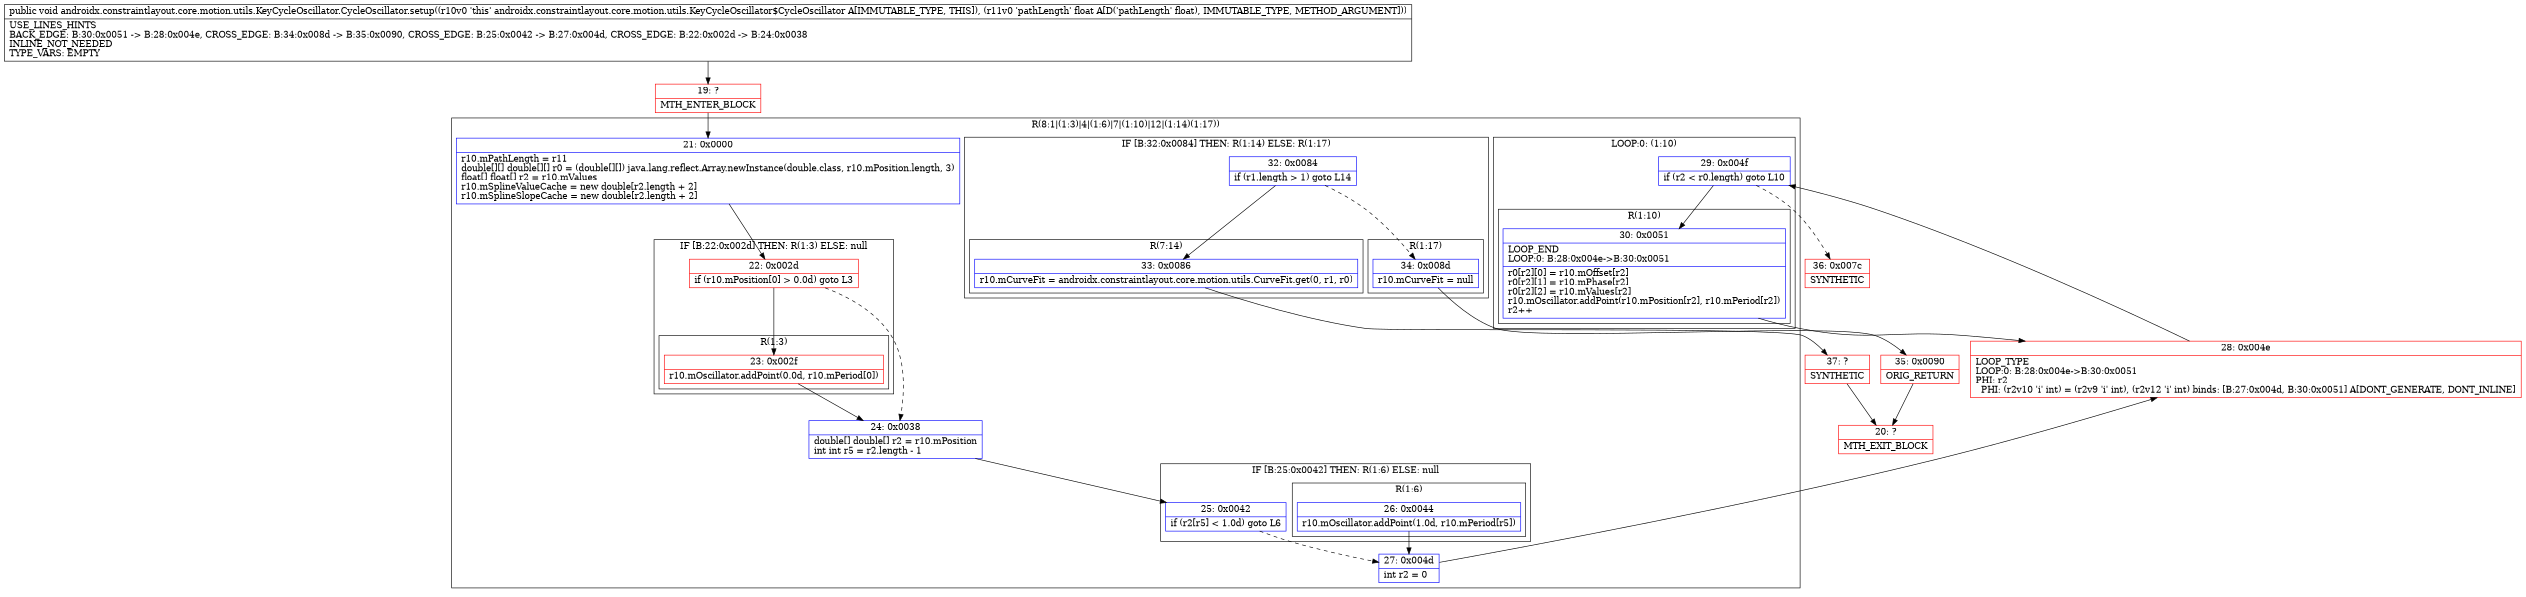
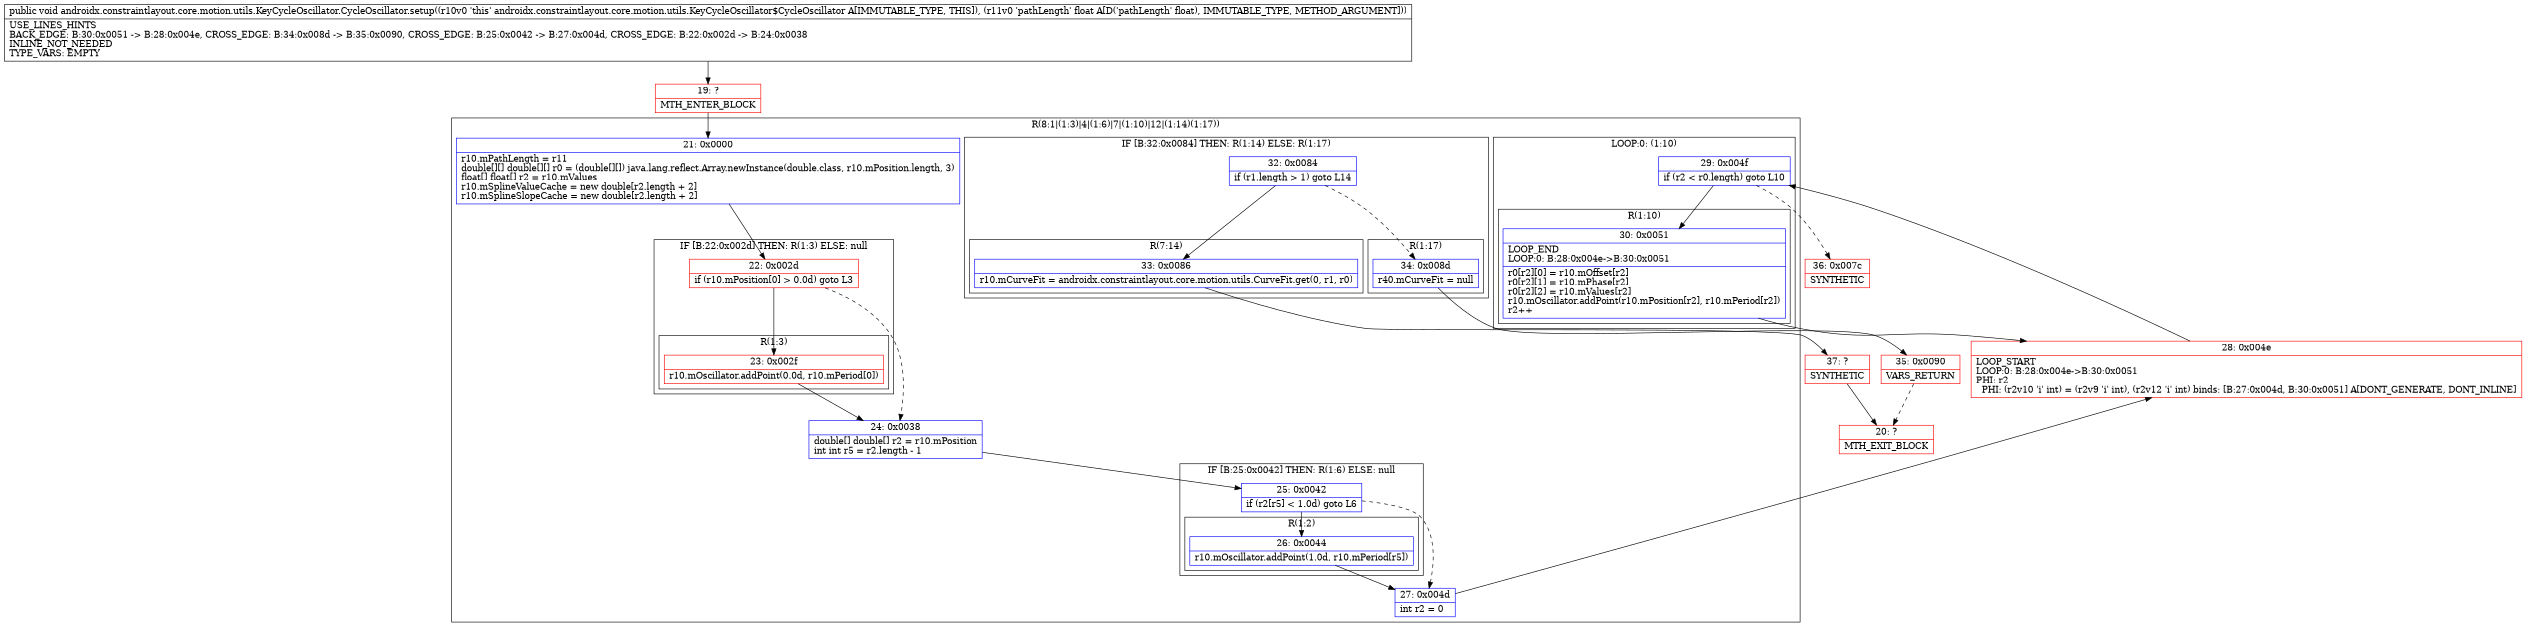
  digraph {
    node [color=blue shape=record]
    n1 [color=red label="{23\:\ 0x002f|r10.mOscillator.addPoint(0.0d, r10.mPeriod[0])\l}"]
    n2 [color=red label="{22\:\ 0x002d|if (r10.mPosition[0] \> 0.0d) goto L3\l}"]
    n3 [label="{26\:\ 0x0044|r10.mOscillator.addPoint(1.0d, r10.mPeriod[r5])\l}"]
    n4 [label="{25\:\ 0x0042|if (r2[r5] \< 1.0d) goto L6\l}"]
    n5 [label="{30\:\ 0x0051|LOOP_END\lLOOP:0: B:28:0x004e\-\>B:30:0x0051\l|r0[r2][0] = r10.mOffset[r2]\lr0[r2][1] = r10.mPhase[r2]\lr0[r2][2] = r10.mValues[r2]\lr10.mOscillator.addPoint(r10.mPosition[r2], r10.mPeriod[r2])\lr2++\l}"]
    n6 [label="{29\:\ 0x004f|if (r2 \< r0.length) goto L10\l}"]
    n7 [label="{33\:\ 0x0086|r10.mCurveFit = androidx.constraintlayout.core.motion.utils.CurveFit.get(0, r1, r0)\l}"]
-   n8 [label="{34\:\ 0x008d|r10.mCurveFit = null\l}"]
+   n8 [label="{34\:\ 0x008d|r40.mCurveFit = null\l}"]
    n9 [label="{32\:\ 0x0084|if (r1.length \> 1) goto L14\l}"]
    n10 [label="{21\:\ 0x0000|r10.mPathLength = r11\ldouble[][] double[][] r0 = (double[][]) java.lang.reflect.Array.newInstance(double.class, r10.mPosition.length, 3)\lfloat[] float[] r2 = r10.mValues\lr10.mSplineValueCache = new double[r2.length + 2]\lr10.mSplineSlopeCache = new double[r2.length + 2]\l}"]
    n11 [label="{24\:\ 0x0038|double[] double[] r2 = r10.mPosition\lint int r5 = r2.length \- 1\l}"]
    n12 [label="{27\:\ 0x004d|int r2 = 0\l}"]
-   n13 [color=red label="{28\:\ 0x004e|LOOP_TYPE\lLOOP:0: B:28:0x004e\-\>B:30:0x0051\lPHI: r2 \l  PHI: (r2v10 'i' int) = (r2v9 'i' int), (r2v12 'i' int) binds: [B:27:0x004d, B:30:0x0051] A[DONT_GENERATE, DONT_INLINE]\l}"]
+   n13 [color=red label="{28\:\ 0x004e|LOOP_START\lLOOP:0: B:28:0x004e\-\>B:30:0x0051\lPHI: r2 \l  PHI: (r2v10 'i' int) = (r2v9 'i' int), (r2v12 'i' int) binds: [B:27:0x004d, B:30:0x0051] A[DONT_GENERATE, DONT_INLINE]\l}"]
    n14 [color=red label="{36\:\ 0x007c|SYNTHETIC\l}"]
    n15 [color=red label="{37\:\ ?|SYNTHETIC\l}"]
-   n16 [color=red label="{35\:\ 0x0090|ORIG_RETURN\l}"]
+   n16 [color=red label="{35\:\ 0x0090|VARS_RETURN\l}"]
    n17 [color=red label="{20\:\ ?|MTH_EXIT_BLOCK\l}"]
    n18 [color=red label="{19\:\ ?|MTH_ENTER_BLOCK\l}"]
    n19 [label="{public void androidx.constraintlayout.core.motion.utils.KeyCycleOscillator.CycleOscillator.setup((r10v0 'this' androidx.constraintlayout.core.motion.utils.KeyCycleOscillator$CycleOscillator A[IMMUTABLE_TYPE, THIS]), (r11v0 'pathLength' float A[D('pathLength' float), IMMUTABLE_TYPE, METHOD_ARGUMENT]))  | USE_LINES_HINTS\lBACK_EDGE: B:30:0x0051 \-\> B:28:0x004e, CROSS_EDGE: B:34:0x008d \-\> B:35:0x0090, CROSS_EDGE: B:25:0x0042 \-\> B:27:0x004d, CROSS_EDGE: B:22:0x002d \-\> B:24:0x0038\lINLINE_NOT_NEEDED\lTYPE_VARS: EMPTY\l}" color=""]
    subgraph cluster_1 {
      label="R(8:1|(1:3)|4|(1:6)|7|(1:10)|12|(1:14)(1:17))"
      n10
      n11
      n12
      subgraph cluster_2 {
        label="IF [B:22:0x002d] THEN: R(1:3) ELSE: null"
        n2
        subgraph cluster_3 {
          label="R(1:3)"
          n1
        }
      }
      subgraph cluster_4 {
        label="IF [B:25:0x0042] THEN: R(1:6) ELSE: null"
        n4
        subgraph cluster_5 {
-         label="R(1:6)"
+         label="R(1:2)"
          n3
        }
      }
      subgraph cluster_6 {
        label="LOOP:0: (1:10)"
        n6
        subgraph cluster_7 {
          label="R(1:10)"
          n5
        }
      }
      subgraph cluster_8 {
        label="IF [B:32:0x0084] THEN: R(1:14) ELSE: R(1:17)"
        n9
        subgraph cluster_9 {
          label="R(7:14)"
          n7
        }
        subgraph cluster_10 {
          label="R(1:17)"
          n8
        }
      }
    }
    n1 -> n11
    n2 -> n1
    n2 -> n11 [style=dashed]
    n3 -> n12
+   n4 -> n3
    n4 -> n12 [style=dashed]
    n5 -> n13
    n6 -> n5
    n6 -> n14 [style=dashed]
    n7 -> n15
    n8 -> n16
    n9 -> n7
    n9 -> n8 [style=dashed]
    n10 -> n2
    n11 -> n4
    n12 -> n13
    n13 -> n6
    n15 -> n17
-   n16 -> n17
+   n16 -> n17 [style=dashed]
    n18 -> n10
    n19 -> n18
  }
